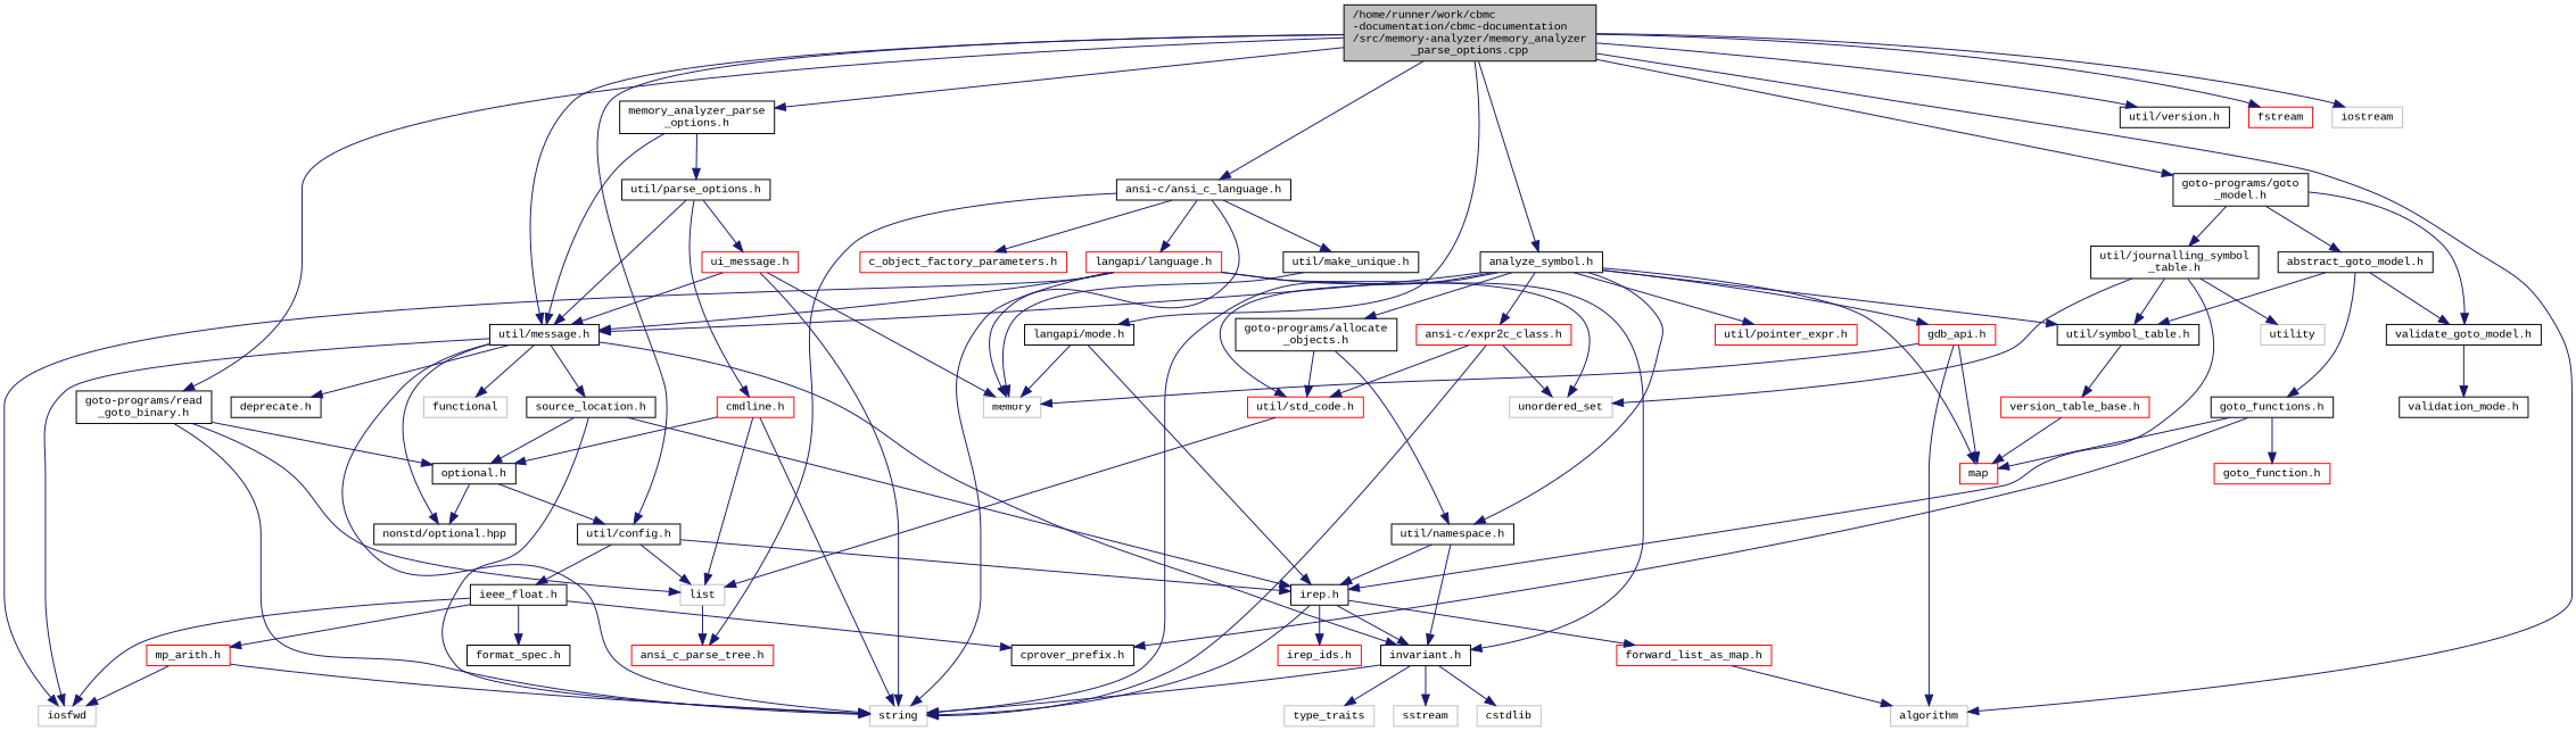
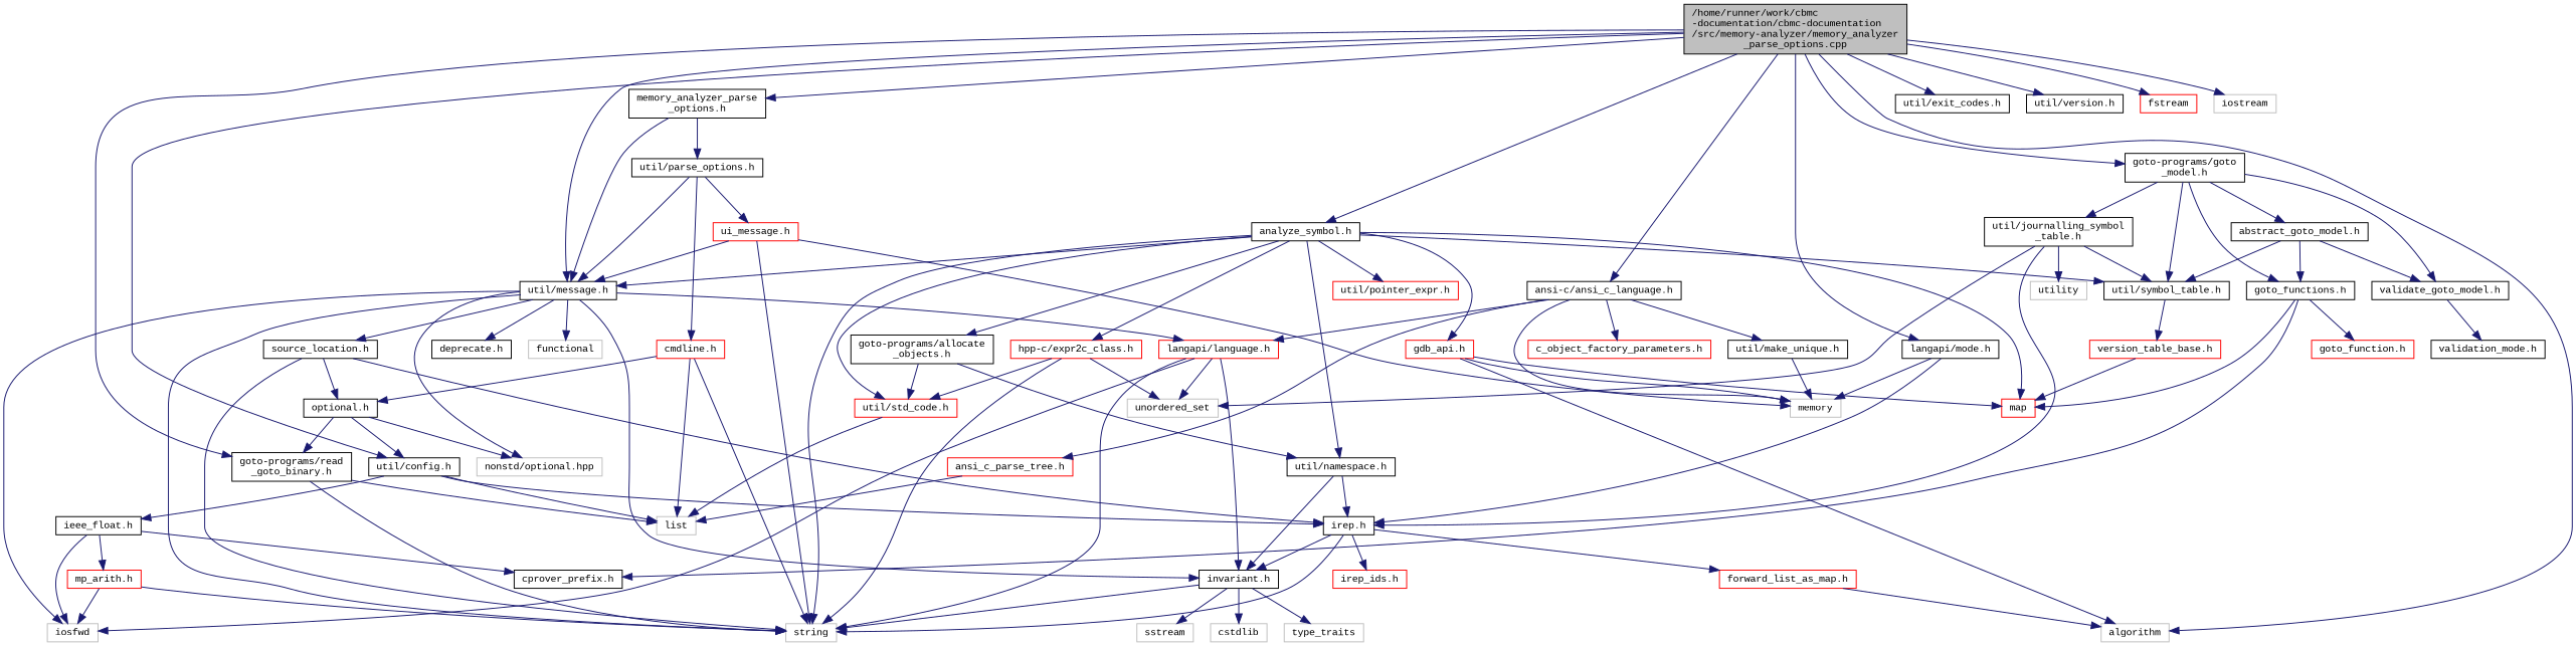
  digraph {
    fontname="Liberation Mono"
    node [color=black fontname="Liberation Mono" fontsize=10 shape=record]
    edge [color=midnightblue fontname="Liberation Mono" fontsize=10 labelfontname=Helvetica labelfontsize=10 style=solid]
    n1 [fillcolor=grey75 fontcolor=black height=0.2 label="/home/runner/work/cbmc\l-documentation/cbmc-documentation\l/src/memory-analyzer/memory_analyzer\l_parse_options.cpp" style=filled width=0.4]
    n2 [height=0.2 label="memory_analyzer_parse\l_options.h" width=0.4]
    n3 [height=0.2 label="util/message.h" width=0.4]
    n4 [color=grey75 height=0.2 label=algorithm width=0.4]
    n5 [height=0.2 label="util/config.h" width=0.4]
+   n6 [height=0.2 label="util/exit_codes.h" width=0.4]
    n7 [height=0.2 label="util/version.h" width=0.4]
    n8 [height=0.2 label="goto-programs/goto\l_model.h" width=0.4]
    n9 [height=0.2 label="goto-programs/read\l_goto_binary.h" width=0.4]
    n10 [height=0.2 label="ansi-c/ansi_c_language.h" width=0.4]
    n11 [height=0.2 label="langapi/mode.h" width=0.4]
    n12 [height=0.2 label="analyze_symbol.h" width=0.4]
    n13 [color=red height=0.2 label=fstream width=0.4]
    n14 [color=grey75 height=0.2 label=iostream width=0.4]
    n15 [height=0.2 label="util/parse_options.h" width=0.4]
    n16 [color=grey75 height=0.2 label=functional width=0.4]
    n17 [color=grey75 height=0.2 label=iosfwd width=0.4]
    n18 [color=grey75 height=0.2 label=string width=0.4]
    n19 [height=0.2 label="deprecate.h" width=0.4]
    n20 [height=0.2 label="invariant.h" width=0.4]
    n21 [height=0.2 label="source_location.h" width=0.4]
-   n22 [height=0.2 label="nonstd/optional.hpp" width=0.4]
+   n22 [color=grey75 height=0.2 label="nonstd/optional.hpp" width=0.4]
    n23 [height=0.2 label="irep.h" width=0.4]
    n24 [color=grey75 height=0.2 label=list width=0.4]
    n25 [height=0.2 label="ieee_float.h" width=0.4]
    n26 [height=0.2 label="util/symbol_table.h" width=0.4]
    n27 [height=0.2 label="util/journalling_symbol\l_table.h" width=0.4]
    n28 [height=0.2 label="abstract_goto_model.h" width=0.4]
    n29 [height=0.2 label="goto_functions.h" width=0.4]
    n30 [height=0.2 label="validate_goto_model.h" width=0.4]
    n31 [height=0.2 label="optional.h" width=0.4]
    n32 [color=grey75 height=0.2 label=memory width=0.4]
    n33 [height=0.2 label="util/make_unique.h" width=0.4]
    n34 [color=red height=0.2 label="langapi/language.h" width=0.4]
    n35 [color=red height=0.2 label="ansi_c_parse_tree.h" width=0.4]
    n36 [color=red height=0.2 label="c_object_factory_parameters.h" width=0.4]
    n37 [color=red height=0.2 label=map width=0.4]
    n38 [color=red height=0.2 label="gdb_api.h" width=0.4]
-   n39 [color=red height=0.2 label="ansi-c/expr2c_class.h" width=0.4]
+   n39 [color=red height=0.2 label="hpp-c/expr2c_class.h" width=0.4]
    n40 [color=red height=0.2 label="util/std_code.h" width=0.4]
    n41 [height=0.2 label="util/namespace.h" width=0.4]
    n42 [color=red height=0.2 label="util/pointer_expr.h" width=0.4]
    n43 [height=0.2 label="goto-programs/allocate\l_objects.h" width=0.4]
    n44 [color=red height=0.2 label="cmdline.h" width=0.4]
    n45 [color=red height=0.2 label="ui_message.h" width=0.4]
    n46 [color=grey75 height=0.2 label=sstream width=0.4]
    n47 [color=grey75 height=0.2 label=cstdlib width=0.4]
    n48 [color=grey75 height=0.2 label=type_traits width=0.4]
    n49 [color=red height=0.2 label="irep_ids.h" width=0.4]
    n50 [color=red height=0.2 label="forward_list_as_map.h" width=0.4]
    n51 [color=red height=0.2 label="mp_arith.h" width=0.4]
-   n52 [height=0.2 label="format_spec.h" width=0.4]
    n53 [height=0.2 label="cprover_prefix.h" width=0.4]
    n54 [color=red height=0.2 label="version_table_base.h" width=0.4]
    n55 [color=grey75 height=0.2 label=utility width=0.4]
    n56 [color=grey75 height=0.2 label=unordered_set width=0.4]
    n57 [color=red height=0.2 label="goto_function.h" width=0.4]
    n58 [height=0.2 label="validation_mode.h" width=0.4]
    n1 -> n2
    n1 -> n3
    n1 -> n4
    n1 -> n5
+   n1 -> n6
    n1 -> n7
    n1 -> n8
    n1 -> n9
    n1 -> n10
    n1 -> n11
    n1 -> n12
    n1 -> n13
    n1 -> n14
    n2 -> n3
    n2 -> n15
    n3 -> n16
    n3 -> n17
    n3 -> n18
    n3 -> n19
    n3 -> n20
    n3 -> n21
    n3 -> n22
    n5 -> n23
    n5 -> n24
    n5 -> n25
+   n8 -> n26
    n8 -> n27
    n8 -> n28
+   n8 -> n29
    n8 -> n30
    n9 -> n18
    n9 -> n24
-   n9 -> n31
+   n31 -> n9
    n10 -> n32
    n10 -> n33
    n10 -> n34
    n10 -> n35
    n10 -> n36
    n11 -> n23
    n11 -> n32
    n12 -> n3
    n12 -> n18
    n12 -> n26
    n12 -> n37
    n12 -> n38
    n12 -> n39
    n12 -> n40
    n12 -> n41
    n12 -> n42
    n12 -> n43
    n15 -> n3
    n15 -> n44
    n15 -> n45
    n20 -> n18
    n20 -> n46
    n20 -> n47
    n20 -> n48
    n21 -> n18
    n21 -> n23
    n21 -> n31
    n23 -> n18
    n23 -> n20
    n23 -> n49
    n23 -> n50
    n25 -> n17
    n25 -> n51
-   n25 -> n52
    n25 -> n53
    n26 -> n54
    n27 -> n23
    n27 -> n26
    n27 -> n55
    n27 -> n56
    n28 -> n26
    n28 -> n29
    n28 -> n30
    n29 -> n37
    n29 -> n53
    n29 -> n57
    n30 -> n58
    n31 -> n5
    n31 -> n22
    n33 -> n32
-   n34 -> n3
+   n3 -> n34
    n34 -> n17
    n34 -> n18
    n34 -> n20
    n34 -> n56
-   n24 -> n35
+   n35 -> n24
    n38 -> n4
    n38 -> n32
    n38 -> n37
    n39 -> n18
    n39 -> n40
    n39 -> n56
    n40 -> n24
    n41 -> n20
    n41 -> n23
    n43 -> n40
    n43 -> n41
    n44 -> n18
    n44 -> n24
    n44 -> n31
    n45 -> n3
    n45 -> n18
    n45 -> n32
    n50 -> n4
    n51 -> n17
    n51 -> n18
    n54 -> n37
  }
